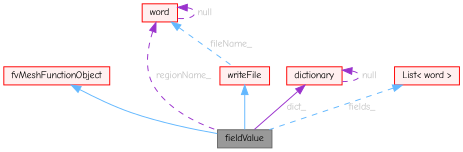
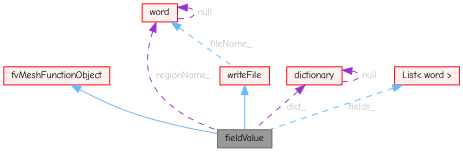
  digraph {
    fontname="Comic Neue"
    node [color=red fillcolor="#FFF0F0" fontname="Comic Neue" fontsize=10 shape=box style=filled]
    edge [color=steelblue1 dir=back fontname="Comic Neue" fontsize=10 labelfontname=Helvetica labelfontsize=10 style=dashed fontcolor=grey]
    n1 [color=gray40 fillcolor=grey60 fontcolor=black height=0.2 label=fieldValue width=0.4]
    n2 [height=0.2 label=fvMeshFunctionObject width=0.4]
    n3 [height=0.2 label=writeFile width=0.4]
    n4 [height=0.2 label=word width=0.4]
    n5 [height=0.2 label=dictionary width=0.4]
    n6 [height=0.2 label="List\< word \>" width=0.4]
    n2 -> n1 [style=solid fontcolor=""]
    n3 -> n1 [style=solid fontcolor=""]
    n4 -> n1 [color=darkorchid3 label=" regionName_"]
    n4 -> n3 [label=" fileName_"]
    n4 -> n4 [color=darkorchid3 label=" null"]
-   n5 -> n1 [color=darkorchid3 label=" dict_" style=solid]
+   n5 -> n1 [color=darkorchid3 label=" dict_"]
    n5 -> n5 [color=darkorchid3 label=" null"]
    n6 -> n1 [label=" fields_"]
  }
